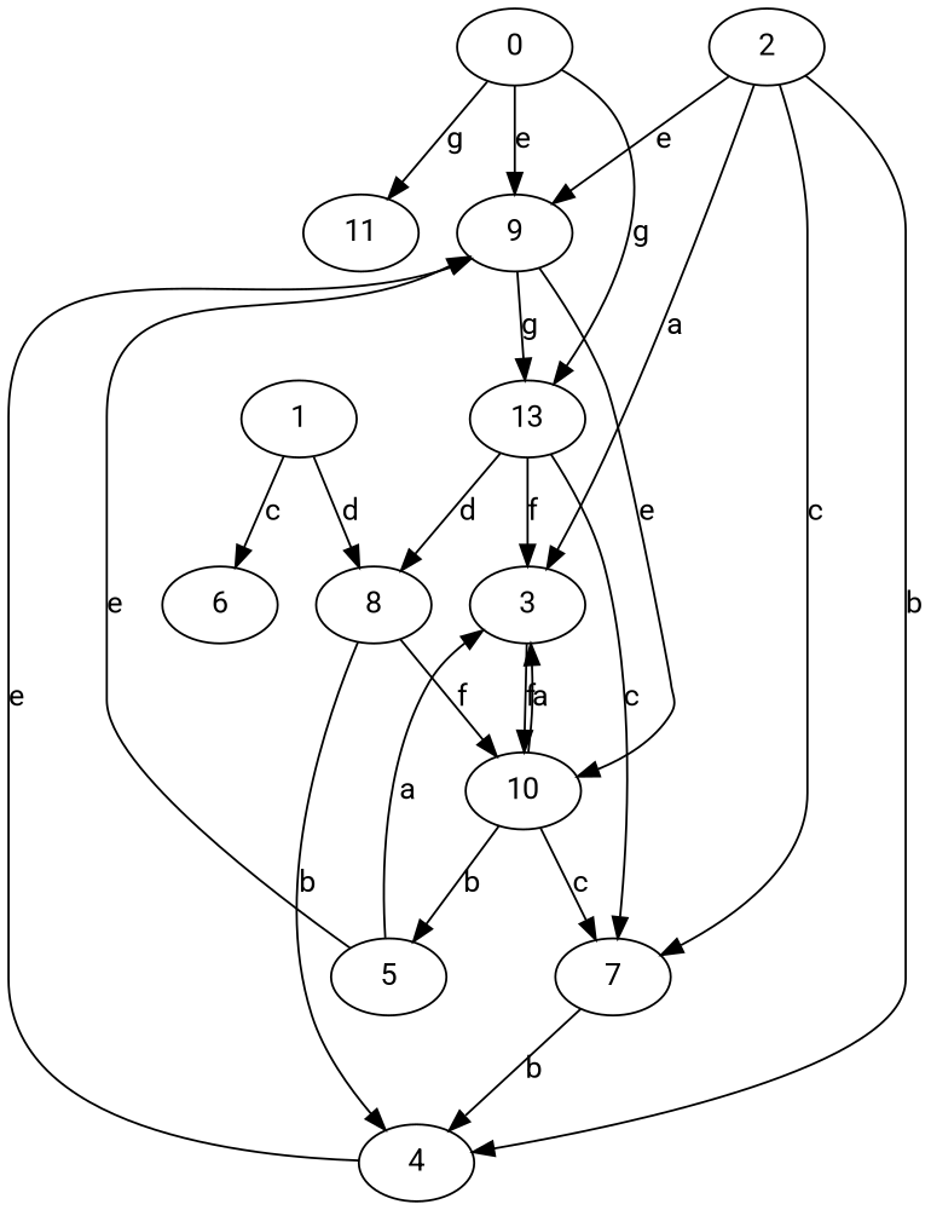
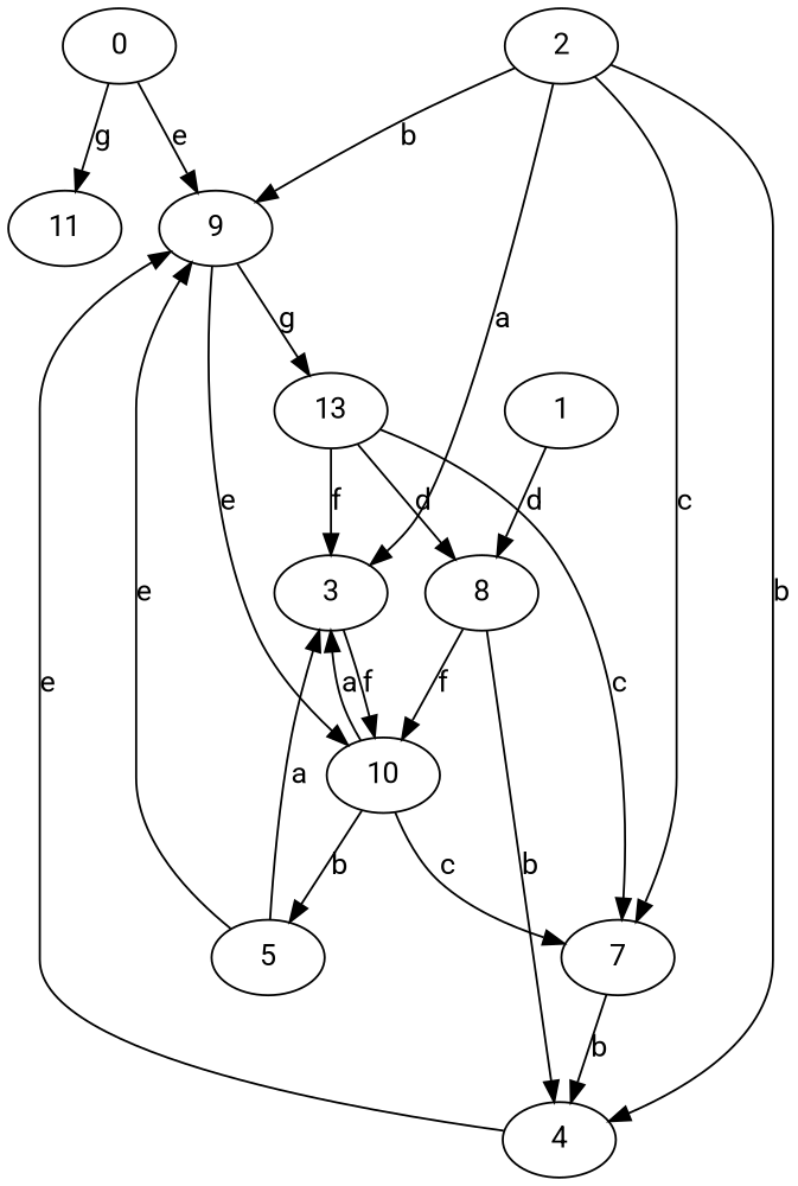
  strict digraph {
    fontname=Roboto
    node [fontname=Roboto]
    edge [fontname=Roboto]
    0
    9
    11
    13
    10
    3
    8
    7
    5
    4
    1
-   6
    2
    0 -> 9 [label=e]
    0 -> 11 [label=g]
-   0 -> 13 [label=g]
    9 -> 13 [label=g]
    9 -> 10 [label=e]
    13 -> 3 [label=f]
    13 -> 8 [label=d]
    13 -> 7 [label=c]
    10 -> 3 [label=a]
    10 -> 7 [label=c]
    10 -> 5 [label=b]
    3 -> 10 [label=f]
    8 -> 10 [label=f]
    8 -> 4 [label=b]
    7 -> 4 [label=b]
    5 -> 9 [label=e]
    5 -> 3 [label=a]
    4 -> 9 [label=e]
    1 -> 8 [label=d]
-   1 -> 6 [label=c]
-   2 -> 9 [label=e]
+   2 -> 9 [label=b]
    2 -> 3 [label=a]
    2 -> 7 [label=c]
    2 -> 4 [label=b]
  }
